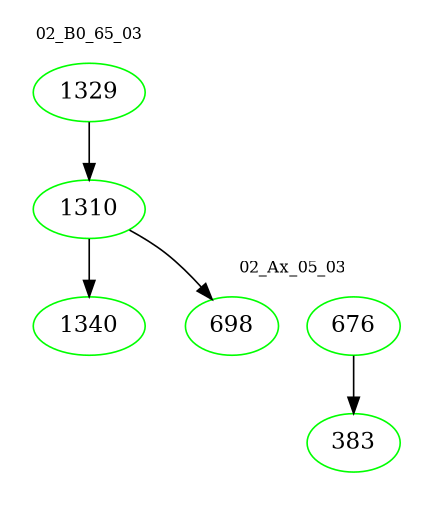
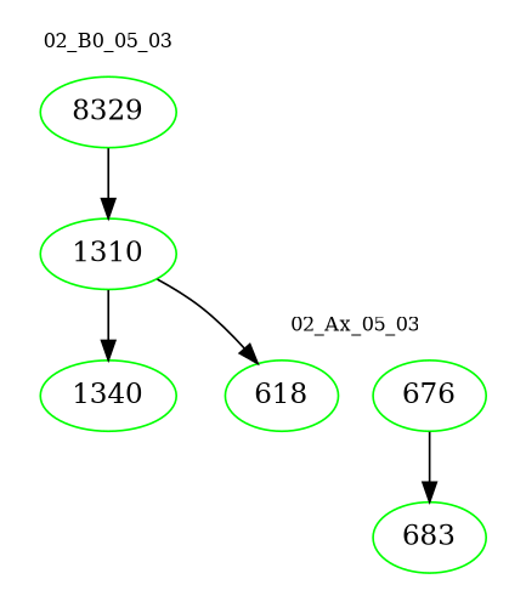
  digraph {
    node [color=green]
    edge [color=black]
    n1 [label=676]
-   n2 [label=383]
-   n3 [label=698]
-   n4 [label=1329]
+   n2 [label=683]
+   n3 [label=618]
+   n4 [label=8329]
    n5 [label=1310]
    n6 [label=1340]
    subgraph cluster_1 {
      color=white
      fontsize=10
      label="02_Ax_05_03"
      n1
      n2
      n3
    }
    subgraph cluster_2 {
      color=white
      fontsize=10
-     label="02_B0_65_03"
+     label="02_B0_05_03"
      n4
      n5
      n6
    }
    n1 -> n2
    n4 -> n5
    n5 -> n3
    n5 -> n6
  }
